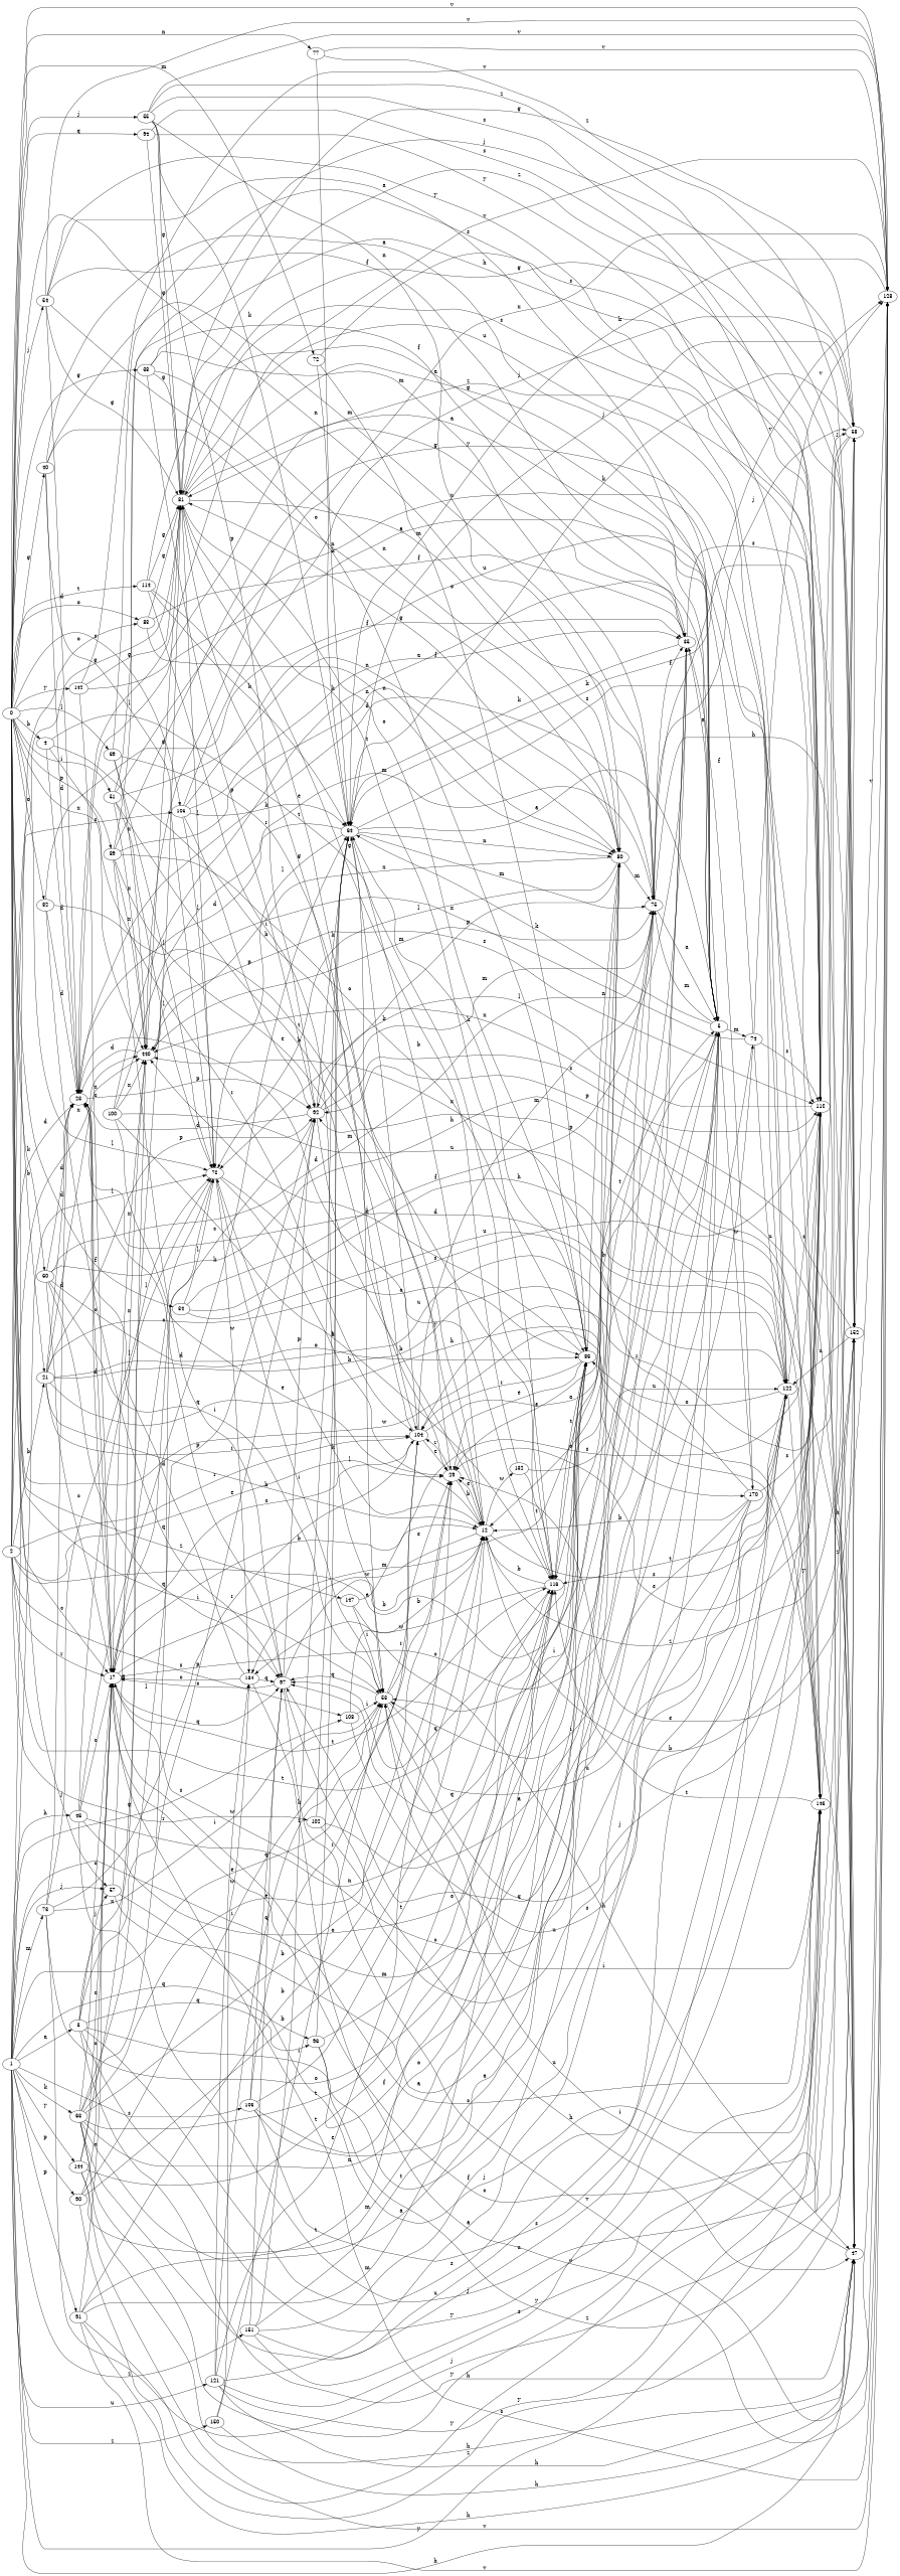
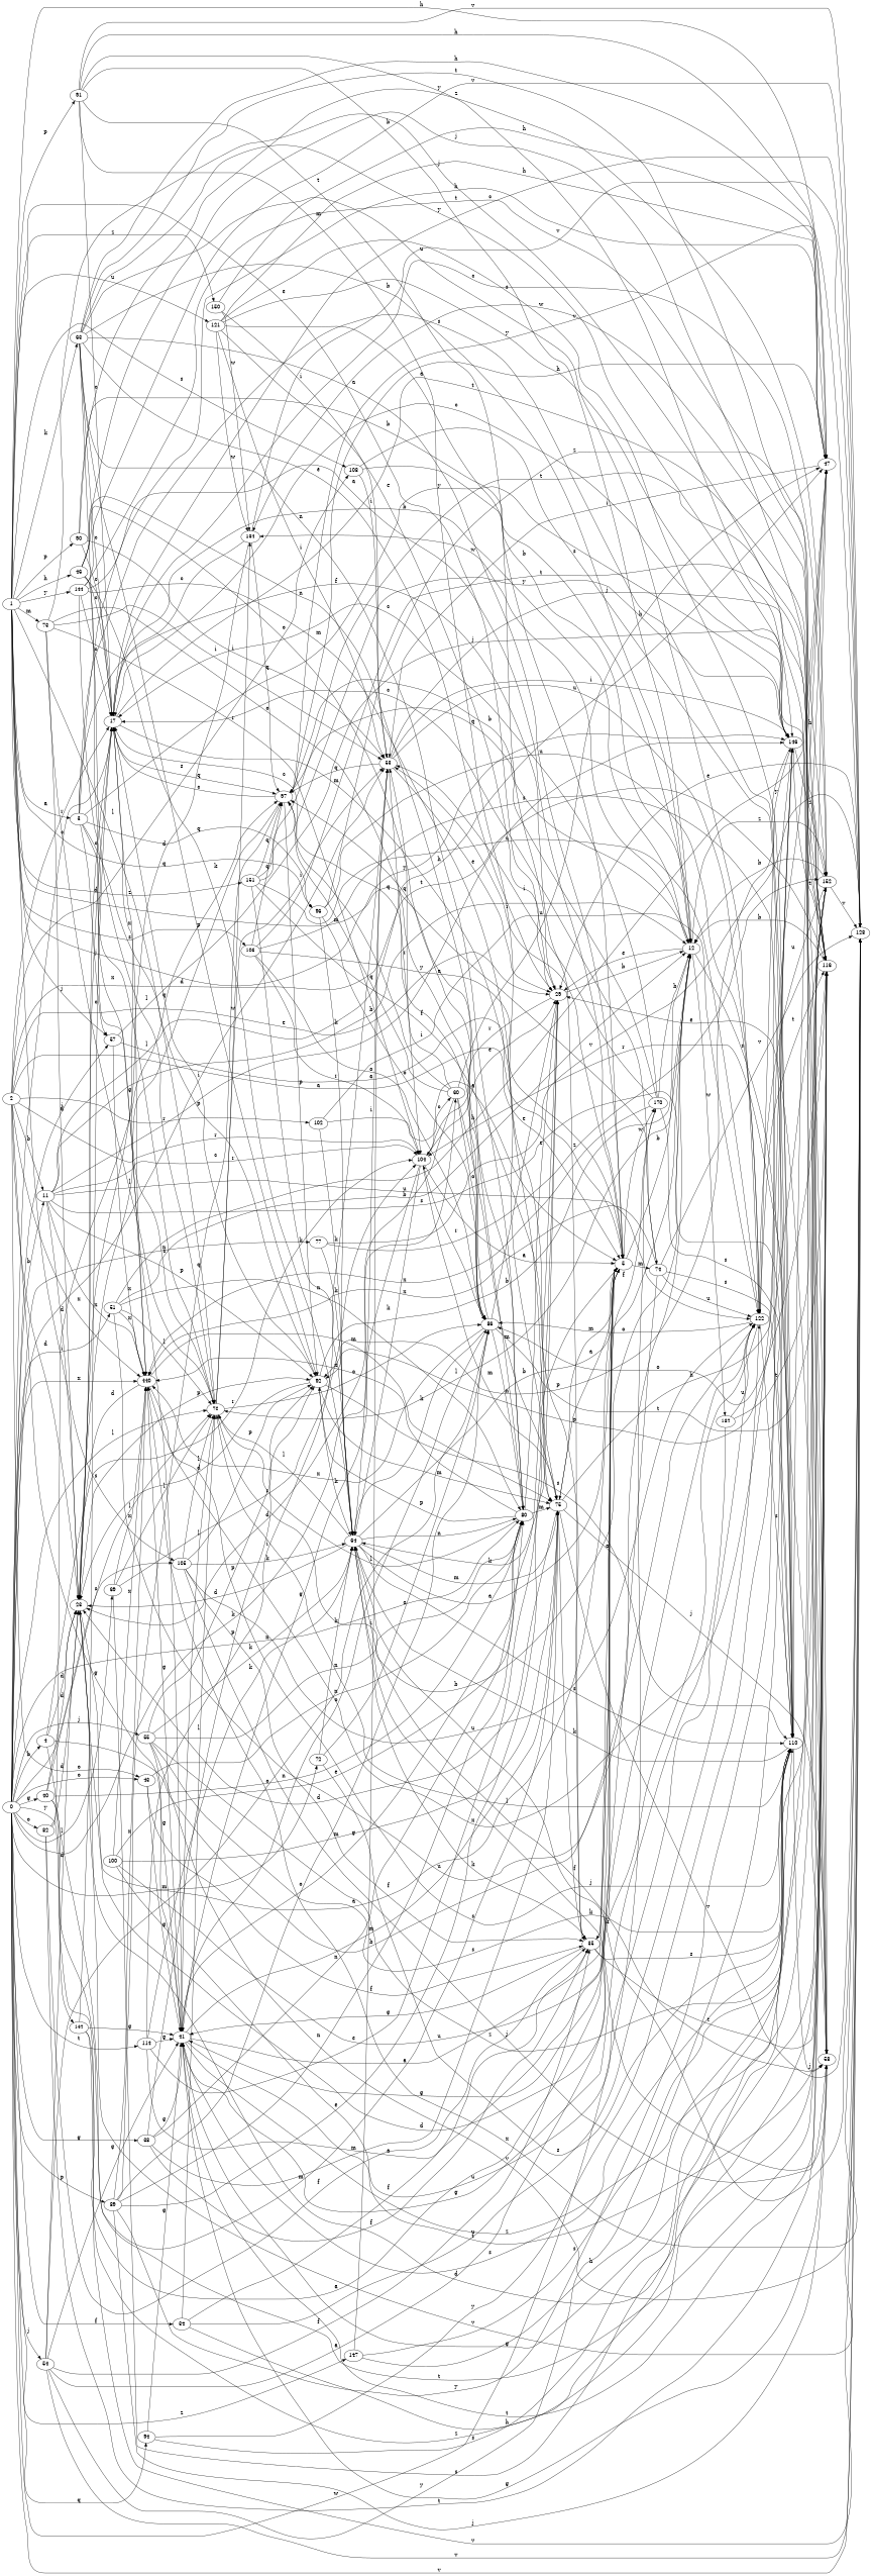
  strict digraph {
    rankdir=LR
    n1 [label=4]
    0
-   11 [label=21]
+   11
    17
    34
    38
    40
    51
    53
    54
    55
    57
    60
    69
    70
    72
    77
    80
    82
-   83
+   83 [label=43]
    89
    94
    105
    114
    128
    n26 [label=170]
    n27 [label=440]
    142
    n29 [label=147]
    23
    104
    116
    12
    47
    146
    92
    110
    122
    75
    97
    35
-   41 [label=81]
+   41
    5
    29
    58
    86
    64
    152
    134
    1
    3
    46
    63
    73
    74
    90
    91
    96
    106
    108
    121
    144
    150
    151
    2
    102
    100
    132
    n1 -> 23 [label=d]
    n1 -> 104 [label=r]
    n1 -> 116 [label=t]
    n1 -> 12 [label=b]
    0 -> n1 [label=b]
    0 -> 11 [label=b]
    0 -> 17 [label=c]
    0 -> 34 [label=f]
    0 -> 38 [label=g]
    0 -> 40 [label=g]
    0 -> 51 [label=i]
    0 -> 53 [label=i]
    0 -> 54 [label=j]
    0 -> 55 [label=j]
    0 -> 57 [label=j]
    0 -> 60 [label=k]
    0 -> 69 [label=l]
    0 -> 70 [label=l]
    0 -> 72 [label=m]
    0 -> 77 [label=n]
    0 -> 80 [label=n]
    0 -> 82 [label=o]
    0 -> 83 [label=o]
    0 -> 89 [label=p]
    0 -> 94 [label=q]
    0 -> 105 [label=s]
    0 -> 114 [label=t]
    0 -> 128 [label=v]
    0 -> n26 [label=w]
    0 -> n27 [label=x]
    0 -> 142 [label=y]
    0 -> n29 [label=z]
    11 -> n27 [label=x]
    11 -> 23 [label=d]
    11 -> 104 [label=r]
    11 -> 12 [label=b]
    11 -> 47 [label=h]
    11 -> 146 [label=y]
    11 -> 92 [label=p]
    11 -> 110 [label=s]
    11 -> 122 [label=u]
    17 -> n27 [label=x]
    17 -> 23 [label=d]
    17 -> 116 [label=t]
    17 -> 12 [label=b]
    17 -> 75 [label=m]
    17 -> 97 [label=q]
    34 -> 70 [label=l]
    34 -> 47 [label=h]
    34 -> 122 [label=u]
    34 -> 35 [label=f]
    38 -> 80 [label=n]
    38 -> 92 [label=p]
    38 -> 75 [label=m]
    38 -> 35 [label=f]
    38 -> 41 [label=g]
    40 -> 70 [label=l]
    40 -> 80 [label=n]
    40 -> 23 [label=d]
    40 -> 75 [label=m]
    40 -> 5 [label=a]
    51 -> 70 [label=l]
    51 -> 80 [label=n]
    51 -> n27 [label=x]
    51 -> 12 [label=b]
    51 -> 47 [label=h]
    51 -> 122 [label=u]
    53 -> 104 [label=r]
    53 -> 122 [label=u]
    53 -> 97 [label=q]
    53 -> 29 [label=e]
    53 -> 58 [label=j]
    54 -> 128 [label=v]
    54 -> 23 [label=d]
    54 -> 146 [label=y]
    54 -> 35 [label=f]
    54 -> 41 [label=g]
    54 -> 5 [label=a]
    54 -> 86 [label=o]
    55 -> 80 [label=n]
    55 -> 128 [label=v]
    55 -> 92 [label=p]
    55 -> 110 [label=s]
    55 -> 41 [label=g]
    55 -> 64 [label=k]
    55 -> 152 [label=z]
    57 -> n27 [label=x]
    57 -> 5 [label=a]
    57 -> 58 [label=j]
    60 -> 17 [label=c]
    60 -> 53 [label=i]
    60 -> 23 [label=d]
    60 -> 47 [label=h]
    60 -> 75 [label=m]
    60 -> 97 [label=q]
    60 -> 86 [label=o]
    69 -> 70 [label=l]
    69 -> n27 [label=x]
    69 -> 104 [label=r]
    69 -> 110 [label=s]
    70 -> 17 [label=c]
    70 -> 53 [label=i]
    70 -> 12 [label=b]
    70 -> 86 [label=o]
    70 -> 134 [label=w]
    72 -> 110 [label=s]
    72 -> 86 [label=o]
    72 -> 64 [label=k]
    77 -> 128 [label=v]
    77 -> 64 [label=k]
    77 -> 152 [label=z]
    80 -> 70 [label=l]
    80 -> n27 [label=x]
    80 -> 92 [label=p]
    80 -> 75 [label=m]
    80 -> 97 [label=q]
    80 -> 41 [label=g]
    80 -> 29 [label=e]
    82 -> 23 [label=d]
    82 -> 116 [label=t]
    82 -> 97 [label=q]
    82 -> 35 [label=f]
    83 -> 80 [label=n]
    83 -> 35 [label=f]
    83 -> 41 [label=g]
    89 -> 80 [label=n]
    89 -> n27 [label=x]
    89 -> 146 [label=y]
    89 -> 97 [label=q]
    89 -> 29 [label=e]
    89 -> 58 [label=j]
    89 -> 86 [label=o]
    94 -> 146 [label=y]
    94 -> 110 [label=s]
    94 -> 41 [label=g]
    105 -> 70 [label=l]
    105 -> 92 [label=p]
    105 -> 122 [label=u]
    105 -> 35 [label=f]
    105 -> 58 [label=j]
    105 -> 64 [label=k]
    114 -> 53 [label=i]
    114 -> 41 [label=g]
    114 -> 5 [label=a]
    114 -> 29 [label=e]
    114 -> 64 [label=k]
    128 -> 17 [label=c]
    128 -> n27 [label=x]
    128 -> 29 [label=e]
    128 -> 64 [label=k]
    n26 -> 17 [label=c]
    n26 -> 53 [label=i]
    n26 -> n27 [label=x]
    n26 -> 12 [label=b]
    n26 -> 110 [label=s]
    n26 -> 97 [label=q]
    n26 -> 35 [label=f]
    n27 -> 23 [label=d]
    n27 -> 110 [label=s]
    n27 -> 75 [label=m]
    n27 -> 41 [label=g]
    142 -> 17 [label=c]
    142 -> 128 [label=v]
    142 -> 41 [label=g]
    142 -> 152 [label=z]
    n29 -> 53 [label=i]
    n29 -> 47 [label=h]
    n29 -> 110 [label=s]
    23 -> 17 [label=c]
    23 -> 128 [label=v]
    23 -> 92 [label=p]
    23 -> 5 [label=a]
-   104 -> 17 [label=c]
+   104 -> 60 [label=c]
    104 -> 75 [label=m]
    104 -> 41 [label=g]
    104 -> 5 [label=a]
    104 -> 29 [label=e]
    104 -> 64 [label=k]
    116 -> 23 [label=d]
    116 -> 12 [label=b]
    116 -> 86 [label=o]
    116 -> 134 [label=w]
    12 -> 70 [label=l]
    12 -> 110 [label=s]
    12 -> 29 [label=e]
    12 -> 152 [label=z]
    12 -> 134 [label=w]
    12 -> 132 [label=w]
    47 -> 53 [label=i]
    146 -> 17 [label=c]
-   146 -> 53 [label=i]
+   53 -> 146 [label=i]
    146 -> n27 [label=x]
    146 -> 116 [label=t]
    146 -> 92 [label=p]
    146 -> 152 [label=z]
    92 -> 17 [label=c]
    92 -> 23 [label=d]
    92 -> 12 [label=b]
    92 -> 110 [label=s]
    92 -> 75 [label=m]
    92 -> 64 [label=k]
    110 -> 70 [label=l]
    110 -> 47 [label=h]
    110 -> 58 [label=j]
    110 -> 64 [label=k]
    122 -> 23 [label=d]
    122 -> 116 [label=t]
    122 -> 146 [label=y]
    122 -> 110 [label=s]
    122 -> 86 [label=o]
    75 -> 128 [label=v]
    75 -> 23 [label=d]
    75 -> 47 [label=h]
    75 -> 35 [label=f]
    75 -> 5 [label=a]
    75 -> 58 [label=j]
    97 -> 17 [label=c]
    97 -> 128 [label=v]
    97 -> 23 [label=d]
    97 -> 12 [label=b]
    97 -> 47 [label=h]
    97 -> 92 [label=p]
    35 -> 116 [label=t]
    35 -> 110 [label=s]
    35 -> 41 [label=g]
    35 -> 5 [label=a]
    35 -> 64 [label=k]
    41 -> 70 [label=l]
    41 -> 116 [label=t]
    41 -> 110 [label=s]
    41 -> 122 [label=u]
    41 -> 75 [label=m]
    41 -> 5 [label=a]
    41 -> 86 [label=o]
    41 -> 152 [label=z]
    5 -> 53 [label=i]
    5 -> n26 [label=w]
    5 -> 12 [label=b]
    5 -> 75 [label=m]
    5 -> 64 [label=k]
    5 -> 74 [label=m]
    29 -> 104 [label=r]
    29 -> 12 [label=b]
    58 -> 104 [label=r]
    58 -> 41 [label=g]
    58 -> 29 [label=e]
    58 -> 64 [label=k]
    86 -> 80 [label=n]
    86 -> n27 [label=x]
    86 -> 104 [label=r]
    86 -> 116 [label=t]
    86 -> 97 [label=q]
    86 -> 29 [label=e]
    86 -> 64 [label=k]
    64 -> 53 [label=i]
    64 -> 70 [label=l]
    64 -> 80 [label=n]
    64 -> 23 [label=d]
    64 -> 12 [label=b]
    64 -> 110 [label=s]
    64 -> 75 [label=m]
    64 -> 5 [label=a]
    64 -> 58 [label=j]
    152 -> 17 [label=c]
    152 -> 128 [label=v]
    152 -> 12 [label=b]
    152 -> 92 [label=p]
    152 -> 122 [label=u]
    152 -> 41 [label=g]
    134 -> 17 [label=c]
    134 -> 128 [label=v]
    134 -> 23 [label=d]
    134 -> 97 [label=q]
    1 -> 57 [label=j]
    1 -> 70 [label=l]
    1 -> 105 [label=s]
    1 -> 47 [label=h]
    1 -> 146 [label=y]
    1 -> 29 [label=e]
    1 -> 3 [label=a]
    1 -> 46 [label=h]
    1 -> 63 [label=k]
    1 -> 73 [label=m]
    1 -> 74 [label=m]
    1 -> 90 [label=p]
    1 -> 91 [label=p]
    1 -> 96 [label=q]
    1 -> 106 [label=s]
    1 -> 108 [label=s]
    1 -> 121 [label=u]
    1 -> 144 [label=y]
    1 -> 150 [label=z]
    1 -> 151 [label=z]
    3 -> 57 [label=j]
    3 -> 47 [label=h]
    3 -> 146 [label=y]
    3 -> 92 [label=p]
    3 -> 110 [label=s]
    3 -> 35 [label=f]
    3 -> 41 [label=g]
    3 -> 96 [label=q]
    46 -> 17 [label=c]
    46 -> 70 [label=l]
    46 -> 80 [label=n]
    46 -> 58 [label=j]
    46 -> 86 [label=o]
    46 -> 64 [label=k]
    63 -> 17 [label=c]
    63 -> 70 [label=l]
    63 -> 80 [label=n]
    63 -> 116 [label=t]
    63 -> 12 [label=b]
    63 -> 47 [label=h]
    63 -> 146 [label=y]
    63 -> 92 [label=p]
    63 -> 122 [label=u]
    63 -> 5 [label=a]
    63 -> 29 [label=e]
    73 -> 53 [label=i]
    73 -> 70 [label=l]
    73 -> 23 [label=d]
    73 -> 104 [label=r]
    73 -> 58 [label=j]
    73 -> 86 [label=o]
    74 -> 17 [label=c]
    74 -> 128 [label=v]
    74 -> n27 [label=x]
    74 -> 110 [label=s]
    74 -> 122 [label=u]
    74 -> 41 [label=g]
    90 -> 17 [label=c]
    90 -> 53 [label=i]
    90 -> 12 [label=b]
    90 -> 152 [label=z]
    91 -> 17 [label=c]
    91 -> 128 [label=v]
-   91 -> 116 [label=t]
+   91 -> 29 [label=t]
    91 -> 12 [label=b]
    91 -> 47 [label=h]
    91 -> 146 [label=y]
    91 -> 75 [label=m]
    96 -> 122 [label=u]
    96 -> 86 [label=o]
    96 -> 64 [label=k]
    96 -> 152 [label=z]
    106 -> 104 [label=r]
    106 -> 116 [label=t]
    106 -> 110 [label=s]
    106 -> 97 [label=q]
    106 -> 5 [label=a]
    106 -> 86 [label=o]
    108 -> 53 [label=i]
    108 -> 12 [label=b]
    108 -> 110 [label=s]
    121 -> 53 [label=i]
    121 -> 47 [label=h]
    121 -> 146 [label=y]
    121 -> 110 [label=s]
    121 -> 5 [label=a]
    121 -> 29 [label=e]
    121 -> 134 [label=w]
    144 -> 17 [label=c]
    144 -> 128 [label=v]
    144 -> n27 [label=x]
    144 -> 116 [label=t]
    144 -> 75 [label=m]
-   100 -> 5 [label=a]
+   144 -> 5 [label=a]
    150 -> 53 [label=i]
    150 -> 47 [label=h]
    150 -> 134 [label=w]
    151 -> 116 [label=t]
    151 -> 146 [label=y]
    151 -> 122 [label=u]
    151 -> 97 [label=q]
    151 -> 35 [label=f]
    151 -> 64 [label=k]
    2 -> 11 [label=b]
    2 -> 17 [label=r]
    2 -> 83 [label=o]
    2 -> n27 [label=x]
    2 -> 23 [label=d]
    2 -> 104 [label=r]
    2 -> 116 [label=t]
    2 -> 41 [label=g]
    2 -> 5 [label=a]
    2 -> 29 [label=e]
    2 -> 108 [label=s]
    2 -> 102 [label=r]
    102 -> 122 [label=u]
    102 -> 5 [label=a]
    102 -> 64 [label=k]
    100 -> n27 [label=x]
    100 -> 116 [label=t]
    100 -> 122 [label=u]
    100 -> 75 [label=m]
    100 -> 29 [label=e]
    132 -> 116 [label=t]
    132 -> 122 [label=u]
    132 -> 41 [label=g]
  }
